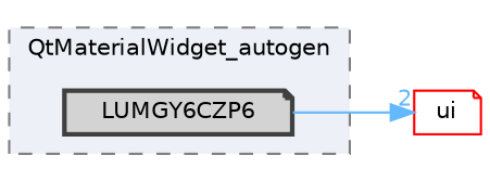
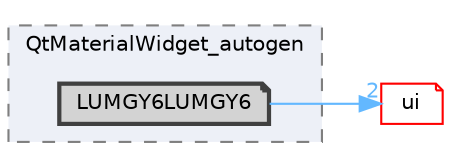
  digraph {
    compound=true
    rankdir=LR
    node [fontname=Helvetica fontsize=10 shape=note]
-   n1 [color=grey25 fillcolor=lightgrey height=0.2 label=LUMGY6CZP6 style="filled,bold" width=0.4]
+   n1 [color=grey25 fillcolor=lightgrey height=0.2 label=LUMGY6LUMGY6 style="filled,bold" width=0.4]
    n2 [color=red fillcolor=white height=0.2 label=ui style=filled width=0.4]
    subgraph cluster_1 {
      bgcolor="#edf0f7"
      fontname=Helvetica
      fontsize=10
      label=QtMaterialWidget_autogen
      pencolor=grey50
      style="filled,dashed"
      n1
    }
    n1 -> n2 [color=steelblue1 fontcolor=steelblue1 fontname=Helvetica fontsize=10 headlabel=2 labeldistance=1.5 labelfontname=Helvetica labelfontsize=10]
  }
